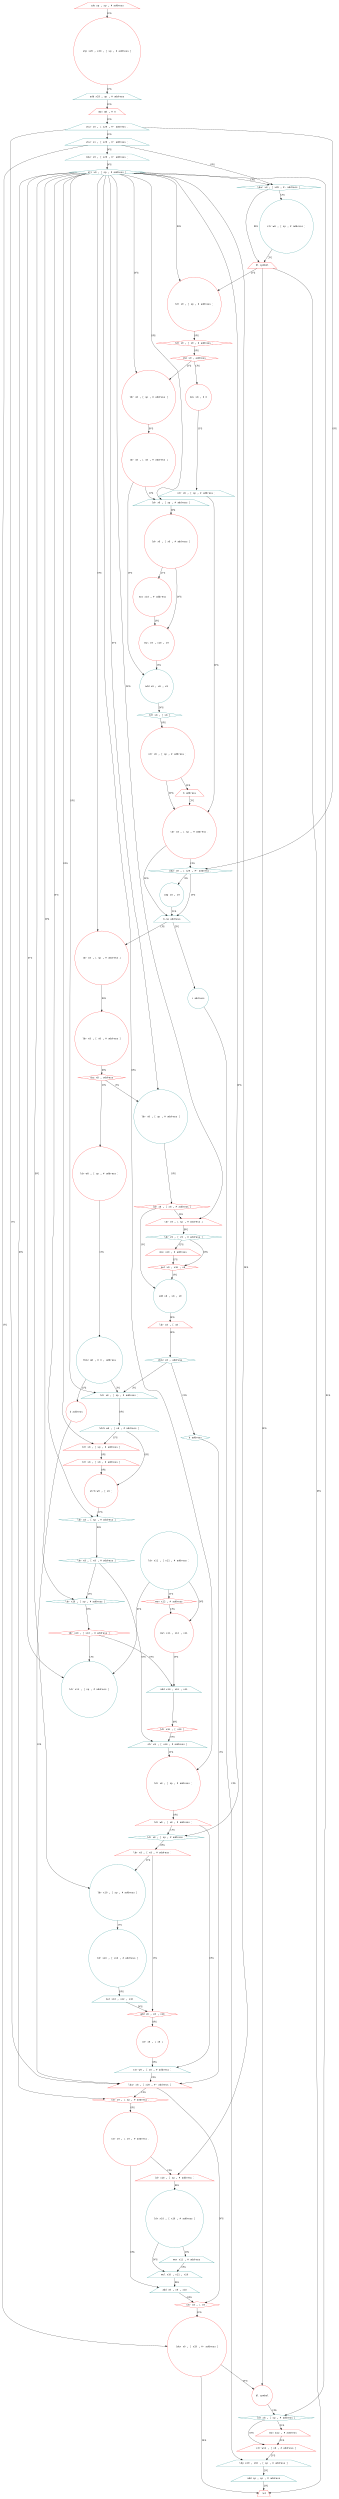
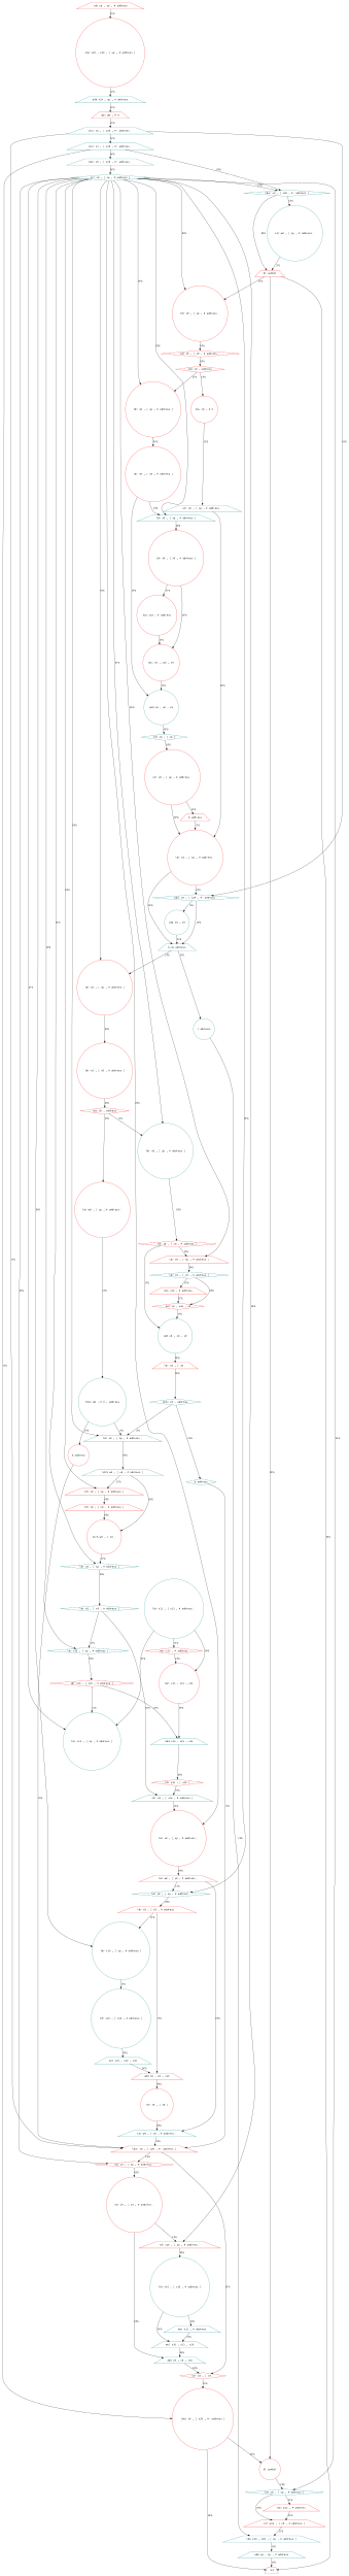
  digraph {
    fontname="Source Code Pro"
    node [color=red fontname="Source Code Pro" shape=trapezium]
    edge [fontname="Source Code Pro"]
    n1 [label="sub sp , sp , # address"]
    n2 [label="stp x29 , x30 , [ sp , # address ]" shape=circle]
    n3 [color=teal label="add x29 , sp , # address"]
    n4 [label="mov w8 , # 0"]
    n5 [color=teal label="stur x0 , [ x29 , #- address ]"]
    n6 [color=teal label="stur x1 , [ x29 , #- address ]"]
    n7 [color=teal label="ldur x9 , [ x29 , #- address ]" shape=diamond]
    n8 [label="ldur x8 , [ x29 , #- address ]"]
    n9 [color=teal label="ldur x9 , [ x29 , #- address ]"]
    n10 [color=teal label="ldur x0 , [ x29 , #- address ]" shape=diamond]
    n11 [label="ldur x0 , [ x29 , #- address ]" shape=circle]
    n12 [color=teal label="b.ne address"]
    n13 [color=teal label="cmp x8 , x9" shape=circle]
    n14 [label="ldr x9 , [ sp , # address ]" shape=diamond]
    n15 [label="str x8 , [ x9 ]" shape=diamond]
    n16 [color=teal label="str x9 , [ sp , # address ]" shape=diamond]
    n17 [color=teal label="str w8 , [ sp , # address ]" shape=circle]
    n18 [label="bl symbol"]
    n19 [label=ret]
    n20 [label="bl symbol" shape=circle]
    n21 [label="ldr x9 , [ sp , # address ]" shape=circle]
    n22 [label="ldr x8 , [ sp , # address ]" shape=circle]
    n23 [color=teal label="ldr x9 , [ sp , # address ]"]
    n24 [label="ldr x8 , [ sp , # address ]" shape=circle]
    n25 [color=teal label="ldr x8 , [ sp , # address ]" shape=circle]
    n26 [color=teal label="ldr x8 , [ sp , # address ]"]
    n27 [label="ldr x9 , [ sp , # address ]"]
    n28 [label="ldr x8 , [ sp , # address ]"]
    n29 [color=teal label="ldr x8 , [ sp , # address ]" shape=diamond]
    n30 [color=teal label="ldr x10 , [ sp , # address ]" shape=diamond]
    n31 [color=teal label="ldr x11 , [ sp , # address ]" shape=circle]
    n32 [label="ldr x8 , [ sp , # address ]" shape=circle]
    n33 [color=teal label="ldr x8 , [ sp , # address ]" shape=diamond]
    n34 [color=teal label="ldr x10 , [ sp , # address ]" shape=circle]
    n35 [label="ldr x10 , [ sp , # address ]"]
    n36 [color=teal label="ldr x8 , [ sp , # address ]" shape=diamond]
    n37 [label="ldr x9 , [ x9 , # address ]" shape=diamond]
    n38 [label="ldr x8 , [ x8 , # address ]" shape=circle]
    n39 [label="ldr x9 , [ x9 , # address ]" shape=circle]
    n40 [label="ldr x8 , [ x8 , # address ]" shape=circle]
    n41 [label="ldr x8 , [ x8 , # address ]" shape=diamond]
    n42 [color=teal label="ldrb w9 , [ x8 , # address ]"]
    n43 [color=teal label="ldr x9 , [ x9 , # address ]" shape=diamond]
    n44 [label="ldr x8 , [ x8 , # address ]"]
    n45 [color=teal label="ldr x8 , [ x8 , # address ]" shape=diamond]
    n46 [label="ldr x10 , [ x10 , # address ]" shape=diamond]
    n47 [label="ldr w9 , [ x8 , # address ]"]
    n48 [label="ldr x8 , [ x8 , # address ]"]
    n49 [color=teal label="ldr x10 , [ x10 , # address ]" shape=circle]
    n50 [label="ldr x9 , [ x9 , # address ]" shape=circle]
    n51 [color=teal label="ldr x10 , [ x10 , # address ]" shape=circle]
    n52 [label="mov w12 , # address"]
    n53 [label="str w12 , [ x8 , # address ]"]
    n54 [label="cbz x9 , address" shape=diamond]
    n55 [label="mov x8 , # 0" shape=circle]
    n56 [color=teal label="str x8 , [ sp , # address ]"]
    n57 [label="ldr x8 , [ sp , # address ]" shape=circle]
    n58 [color=teal label="add x8 , x8 , x9" shape=circle]
    n59 [color=teal label="b address" shape=circle]
    n60 [color=teal label="ldr x8 , [ x8 ]" shape=diamond]
    n61 [label="mov x10 , # address" shape=circle]
    n62 [label="mul x9 , x10 , x9" shape=circle]
    n63 [label="str x8 , [ sp , # address ]" shape=circle]
    n64 [label="b address"]
    n65 [label="cbz x8 , address" shape=diamond]
    n66 [label="ldr w8 , [ sp , # address ]" shape=circle]
    n67 [color=teal label="tbnz w8 , # 0 , address" shape=circle]
    n68 [label="b address" shape=circle]
    n69 [color=teal label="add x8 , x8 , x9" shape=circle]
    n70 [color=teal label="ldp x29 , x30 , [ sp , # address ]"]
    n71 [color=teal label="add sp , sp , # address"]
    n72 [label="strb w9 , [ x8 ]" shape=circle]
    n73 [label="ldr x8 , [ x8 ]"]
    n74 [label="mov x10 , # address"]
    n75 [label="mul x9 , x10 , x9" shape=diamond]
    n76 [color=teal label="cbnz x8 , address" shape=diamond]
    n77 [color=teal label="b address" shape=diamond]
    n78 [color=teal label="str x8 , [ x10 , # address ]"]
    n79 [color=teal label="add x10 , x10 , x11"]
    n80 [label="ldr x10 , [ x10 ]" shape=diamond]
    n81 [color=teal label="ldr x11 , [ x11 , # address ]" shape=circle]
    n82 [label="mov x12 , # address" shape=diamond]
    n83 [label="mul x11 , x12 , x11" shape=circle]
    n84 [color=teal label="str w9 , [ x8 , # address ]"]
-   n85 [label="add x8 , x8 , x10" shape=diamond]
+   n85 [label="add x8 , x8 , x10"]
    n86 [label="ldr x8 , [ x8 ]" shape=circle]
    n87 [color=teal label="mul x10 , x12 , x10"]
    n88 [color=teal label="add x9 , x9 , x10"]
    n89 [color=teal label="mov x11 , # address"]
    n90 [color=teal label="mul x10 , x11 , x10"]
    n1 -> n2 [label=CFG]
    n2 -> n3 [label=CFG]
    n3 -> n4 [label=CFG]
    n4 -> n5 [label=CFG]
    n5 -> n6 [label=CFG]
    n5 -> n7 [label=DFG]
    n5 -> n8 [label=DFG]
    n6 -> n9 [label=DFG]
    n6 -> n10 [label=DFG]
    n6 -> n11 [label=DFG]
    n7 -> n12 [label=DFG]
    n7 -> n13 [label=CFG]
    n8 -> n14 [label=CFG]
    n8 -> n15 [label=DFG]
    n9 -> n16 [label=DFG]
    n10 -> n17 [label=CFG]
    n10 -> n18 [label=DFG]
    n11 -> n19 [label=DFG]
    n11 -> n20 [label=DFG]
    n12 -> n24 [label=CFG]
    n12 -> n59 [label=CFG]
    n13 -> n12 [label=CFG]
    n14 -> n50 [label=DFG]
    n15 -> n11 [label=CFG]
    n16 -> n10 [label=CFG]
    n16 -> n14 [label=DFG]
    n16 -> n21 [label=DFG]
    n16 -> n22 [label=DFG]
    n16 -> n23 [label=DFG]
    n16 -> n24 [label=DFG]
    n16 -> n25 [label=DFG]
    n16 -> n26 [label=DFG]
    n16 -> n27 [label=DFG]
    n16 -> n28 [label=DFG]
    n16 -> n29 [label=DFG]
    n16 -> n30 [label=DFG]
    n16 -> n31 [label=DFG]
    n16 -> n32 [label=DFG]
    n16 -> n33 [label=DFG]
    n16 -> n34 [label=DFG]
    n16 -> n35 [label=DFG]
    n16 -> n36 [label=DFG]
    n17 -> n18 [label=CFG]
    n18 -> n19 [label=DFG]
    n18 -> n20 [label=DFG]
    n18 -> n21 [label=CFG]
    n20 -> n36 [label=CFG]
    n21 -> n37 [label=DFG]
    n22 -> n38 [label=DFG]
    n23 -> n39 [label=DFG]
    n24 -> n40 [label=DFG]
    n25 -> n41 [label=DFG]
    n26 -> n42 [label=DFG]
    n27 -> n43 [label=DFG]
    n28 -> n44 [label=DFG]
    n29 -> n45 [label=DFG]
    n30 -> n46 [label=DFG]
    n32 -> n47 [label=DFG]
    n33 -> n48 [label=DFG]
    n34 -> n49 [label=DFG]
    n35 -> n51 [label=DFG]
    n36 -> n52 [label=CFG]
    n36 -> n53 [label=DFG]
    n37 -> n54 [label=DFG]
    n38 -> n23 [label=CFG]
    n38 -> n58 [label=DFG]
    n39 -> n61 [label=CFG]
    n39 -> n62 [label=DFG]
    n40 -> n65 [label=DFG]
    n41 -> n27 [label=CFG]
    n41 -> n69 [label=DFG]
    n42 -> n28 [label=CFG]
    n42 -> n72 [label=DFG]
    n43 -> n74 [label=CFG]
    n43 -> n75 [label=DFG]
    n44 -> n72 [label=DFG]
    n45 -> n30 [label=CFG]
    n45 -> n78 [label=DFG]
    n46 -> n31 [label=CFG]
    n46 -> n79 [label=DFG]
    n47 -> n33 [label=CFG]
    n47 -> n84 [label=DFG]
    n48 -> n34 [label=CFG]
    n48 -> n85 [label=DFG]
    n49 -> n87 [label=DFG]
    n50 -> n35 [label=CFG]
    n50 -> n88 [label=DFG]
    n51 -> n89 [label=CFG]
    n51 -> n90 [label=DFG]
    n52 -> n53 [label=CFG]
    n53 -> n70 [label=CFG]
    n54 -> n22 [label=CFG]
    n54 -> n55 [label=CFG]
    n55 -> n56 [label=CFG]
    n56 -> n57 [label=DFG]
    n57 -> n7 [label=CFG]
    n57 -> n12 [label=DFG]
    n58 -> n60 [label=DFG]
    n59 -> n70 [label=CFG]
    n60 -> n63 [label=DFG]
    n61 -> n62 [label=CFG]
    n62 -> n58 [label=DFG]
    n63 -> n57 [label=DFG]
    n63 -> n64 [label=CFG]
    n64 -> n57 [label=CFG]
    n65 -> n25 [label=CFG]
    n65 -> n66 [label=CFG]
    n66 -> n67 [label=CFG]
    n67 -> n26 [label=CFG]
    n67 -> n68 [label=CFG]
    n68 -> n8 [label=CFG]
    n69 -> n73 [label=DFG]
    n70 -> n71 [label=CFG]
    n71 -> n19 [label=CFG]
    n72 -> n29 [label=CFG]
    n73 -> n76 [label=DFG]
    n74 -> n75 [label=CFG]
    n75 -> n69 [label=DFG]
    n76 -> n26 [label=CFG]
    n76 -> n77 [label=CFG]
    n77 -> n8 [label=CFG]
    n78 -> n32 [label=CFG]
    n79 -> n80 [label=DFG]
    n80 -> n78 [label=DFG]
    n81 -> n31 [label=DFG]
    n81 -> n82 [label=CFG]
    n81 -> n83 [label=DFG]
    n82 -> n83 [label=CFG]
    n83 -> n79 [label=DFG]
    n84 -> n8 [label=CFG]
    n85 -> n86 [label=DFG]
    n86 -> n84 [label=DFG]
    n87 -> n85 [label=DFG]
    n88 -> n15 [label=DFG]
    n89 -> n90 [label=CFG]
    n90 -> n88 [label=DFG]
  }
